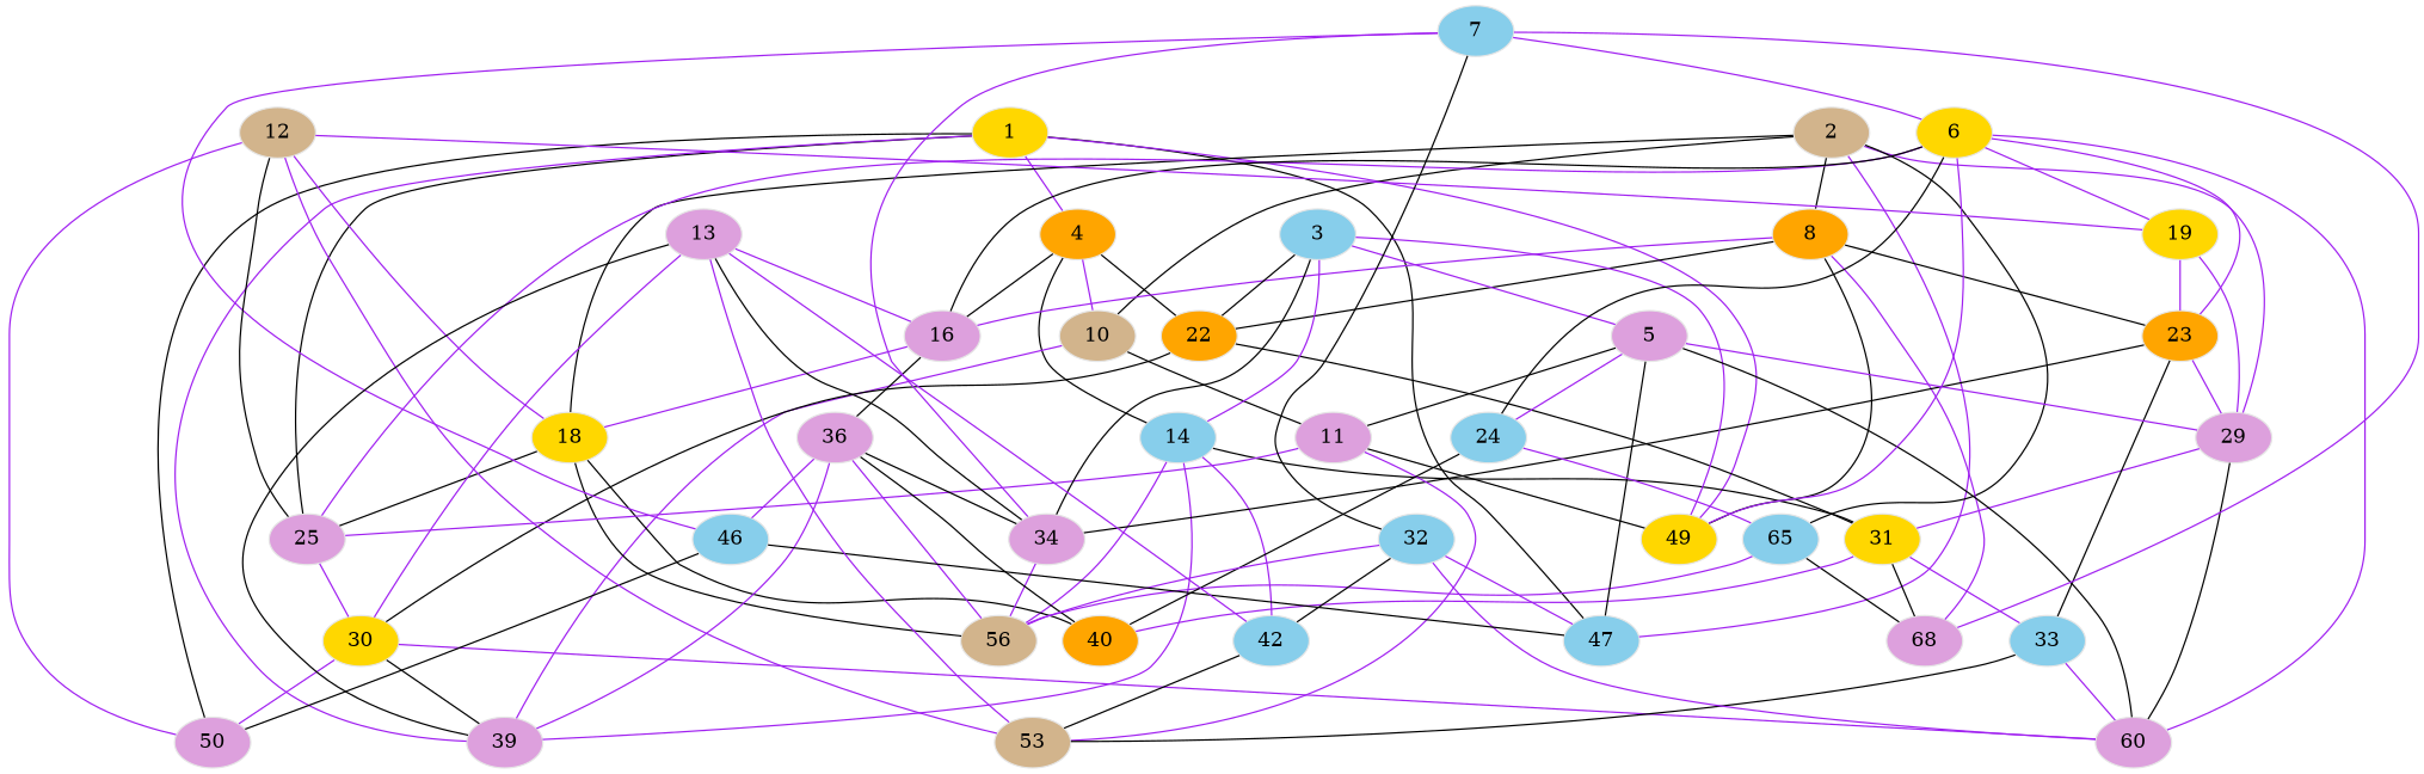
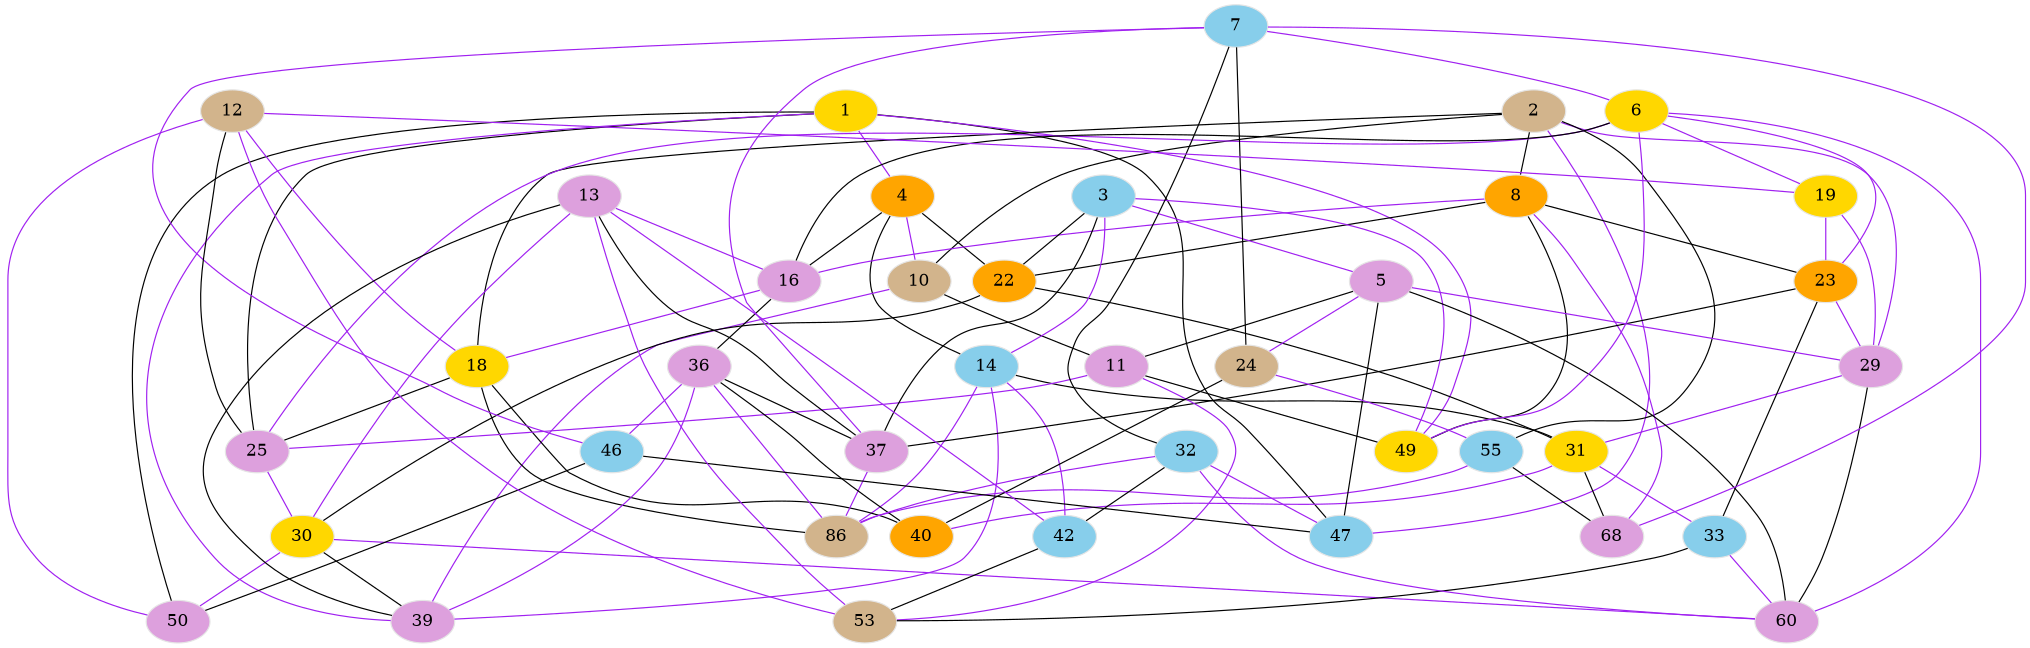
  graph {
    node [color=gray90 fillcolor=plum style=filled]
    edge [color=purple]
    1 [fillcolor=gold super="+26"]
    4 [fillcolor=orange super="+9"]
    25 [super="+54"]
    39 [super="+66"]
    47 [fillcolor=skyblue super="+62"]
    49 [fillcolor=gold super="+67"]
    n7 [label=50]
    10 [fillcolor=tan]
    14 [fillcolor=skyblue super="+64"]
    22 [fillcolor=orange super="+51"]
    16 [super="+38"]
    30 [fillcolor=gold super="+61"]
    2 [fillcolor=tan super="+15"]
    8 [fillcolor=orange super="+41"]
    18 [fillcolor=gold super="+48"]
    29 [super="+34"]
-   55 [fillcolor=skyblue label=65]
+   55 [fillcolor=skyblue]
    23 [fillcolor=orange super="+44"]
    68
    11 [super="+59"]
-   56 [fillcolor=tan super="+58"]
+   56 [fillcolor=tan super="+58" label=86]
    40 [fillcolor=orange super="+69"]
    60 [super="+63"]
    31 [fillcolor=gold super="+35"]
    3 [fillcolor=skyblue super="+21"]
    5 [super="+27"]
-   37 [super="+43" label=34]
-   24 [fillcolor=skyblue]
+   37 [super="+43"]
+   24 [fillcolor=tan]
    42 [fillcolor=skyblue]
    36 [super="+45"]
    53 [fillcolor=tan super="+70"]
    6 [fillcolor=gold super="+17"]
    19 [fillcolor=gold super="+71"]
    33 [fillcolor=skyblue]
    7 [fillcolor=skyblue super="+57"]
    32 [fillcolor=skyblue super="+65"]
    46 [fillcolor=skyblue]
    12 [fillcolor=tan super="+28"]
    13 [super="+50"]
    1 -- 4
    1 -- 25 [color=black]
    1 -- 39
    1 -- 47 [color=black]
    1 -- 49
    1 -- n7 [color=black]
    4 -- 10
    4 -- 14 [color=black]
    4 -- 22 [color=black weight=2]
    4 -- 16 [color=black]
    25 -- 30
    10 -- 39
    10 -- 11 [color=black]
    14 -- 39
    14 -- 56
    14 -- 31 [color=black]
    14 -- 42
    22 -- 30 [color=black]
    22 -- 31 [color=black]
    16 -- 18
    16 -- 36 [color=black]
    30 -- 39 [color=black]
    30 -- n7
    30 -- 60
    2 -- 47
    2 -- 10 [color=black]
    2 -- 8 [color=black]
    2 -- 18 [color=black]
    2 -- 29
    2 -- 55 [color=black]
    8 -- 49 [color=black]
    8 -- 22 [color=black]
    8 -- 16
    8 -- 23 [color=black]
    8 -- 68
    18 -- 25 [color=black]
    18 -- 56 [color=black]
    18 -- 40 [color=black]
    29 -- 60 [color=black]
    29 -- 31
    55 -- 68 [color=black]
    55 -- 56
    23 -- 29
    23 -- 37 [color=black]
    23 -- 33 [color=black]
    11 -- 25
    11 -- 49 [color=black]
    11 -- 53
    31 -- 68 [color=black]
    31 -- 40
    31 -- 33
    3 -- 49 [weight=2]
    3 -- 14
    3 -- 22 [color=black]
    3 -- 5
    3 -- 37 [color=black]
    5 -- 47 [color=black]
    5 -- 29
    5 -- 11 [color=black]
    5 -- 60 [color=black]
    5 -- 24
    37 -- 56
    24 -- 55
    24 -- 40 [color=black]
    42 -- 53 [color=black]
    36 -- 39
    36 -- 56
    36 -- 40 [color=black]
    36 -- 37 [color=black]
    36 -- 46
    6 -- 25
    6 -- 49
    6 -- 16 [color=black]
    6 -- 23
    6 -- 60
    6 -- 19
    19 -- 29
    19 -- 23
    33 -- 60
    33 -- 53 [color=black]
    7 -- 68
    7 -- 37
-   6 -- 24 [color=black]
+   7 -- 24 [color=black]
    7 -- 6
    7 -- 32 [color=black]
    7 -- 46
    32 -- 47 [weight=2]
    32 -- 56
    32 -- 60
    32 -- 42 [color=black]
    46 -- 47 [color=black]
    46 -- n7 [color=black]
    12 -- 25 [color=black]
    12 -- n7
    12 -- 18
    12 -- 53 [weight=2]
    12 -- 19
    13 -- 39 [color=black]
    13 -- 16
    13 -- 30
    13 -- 37 [color=black]
    13 -- 42
    13 -- 53
  }
